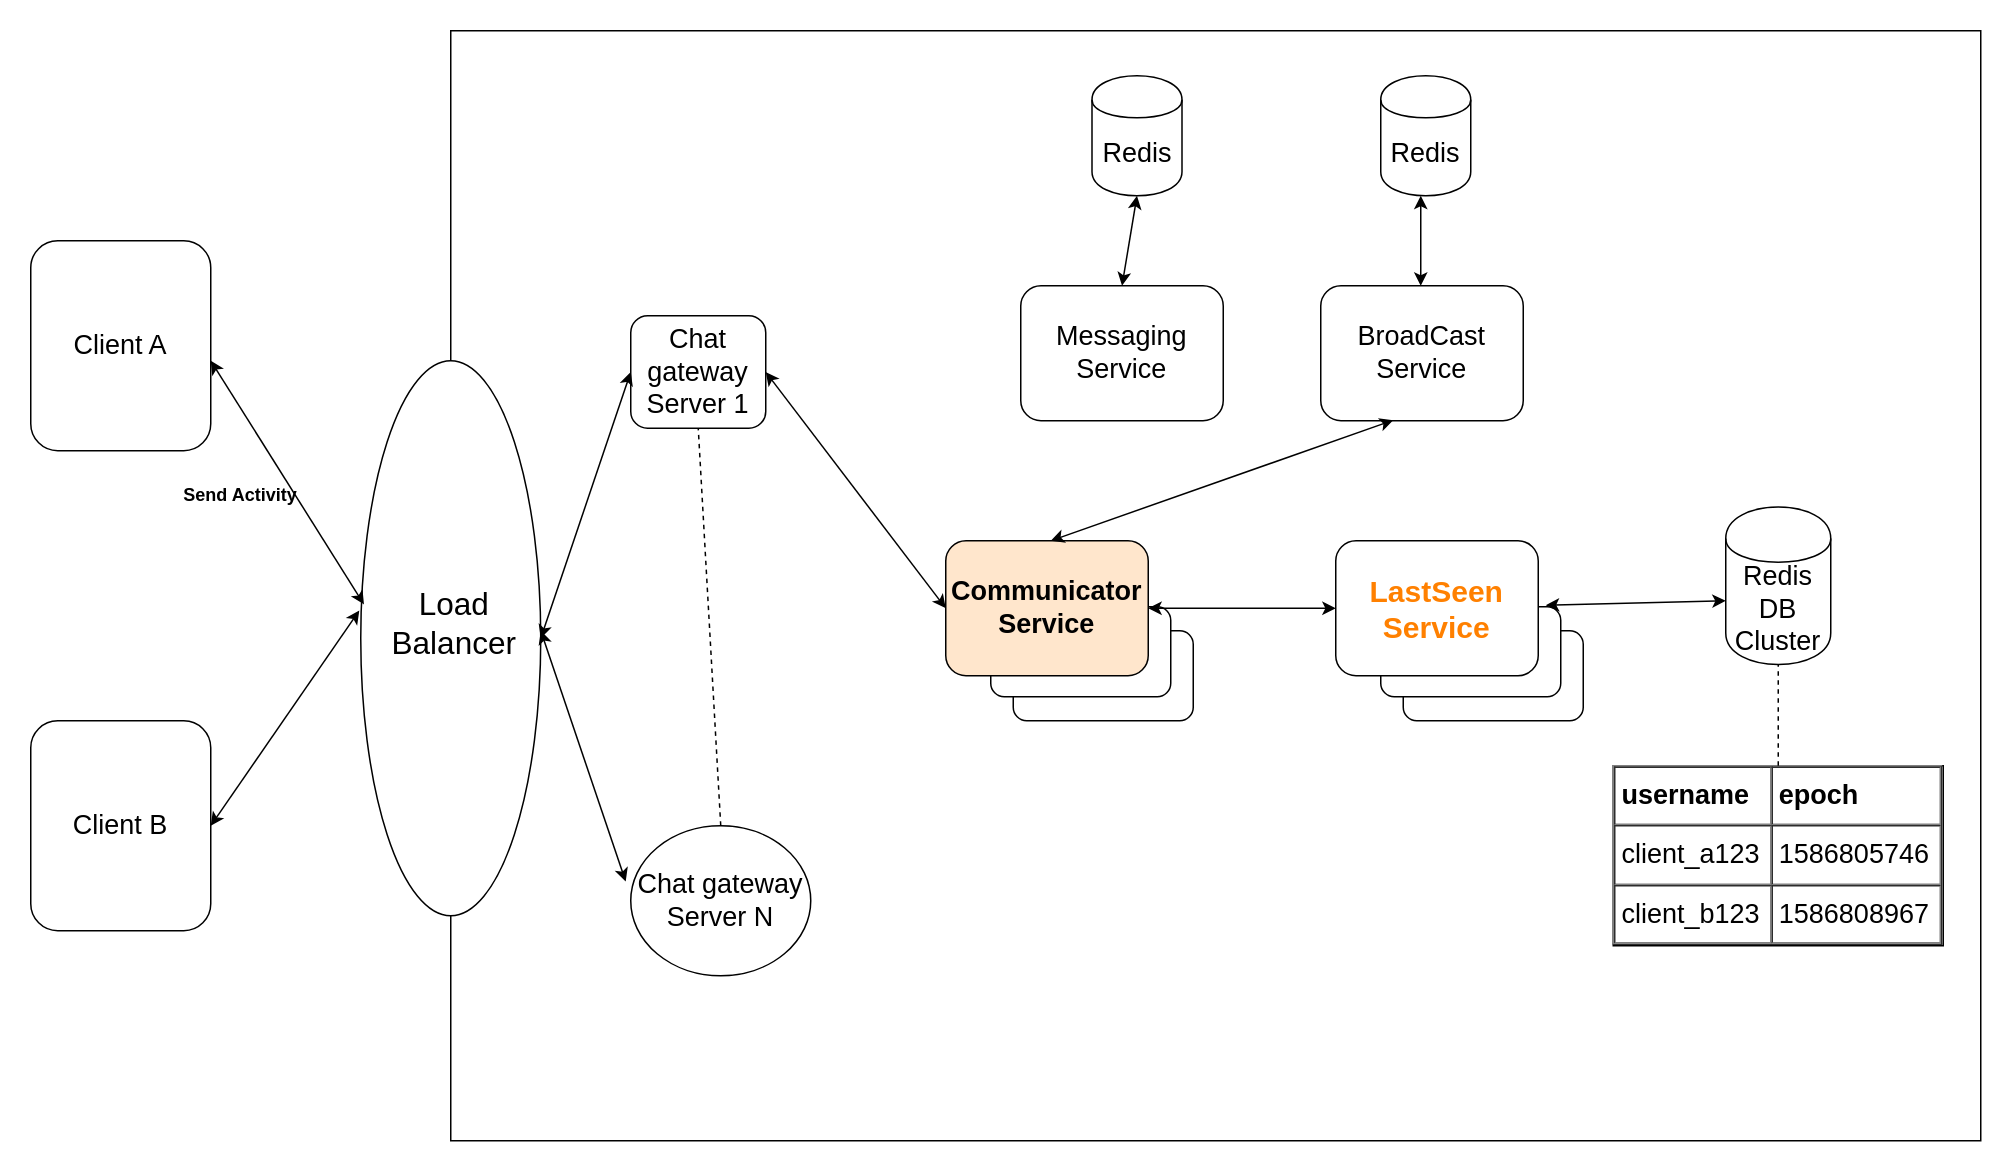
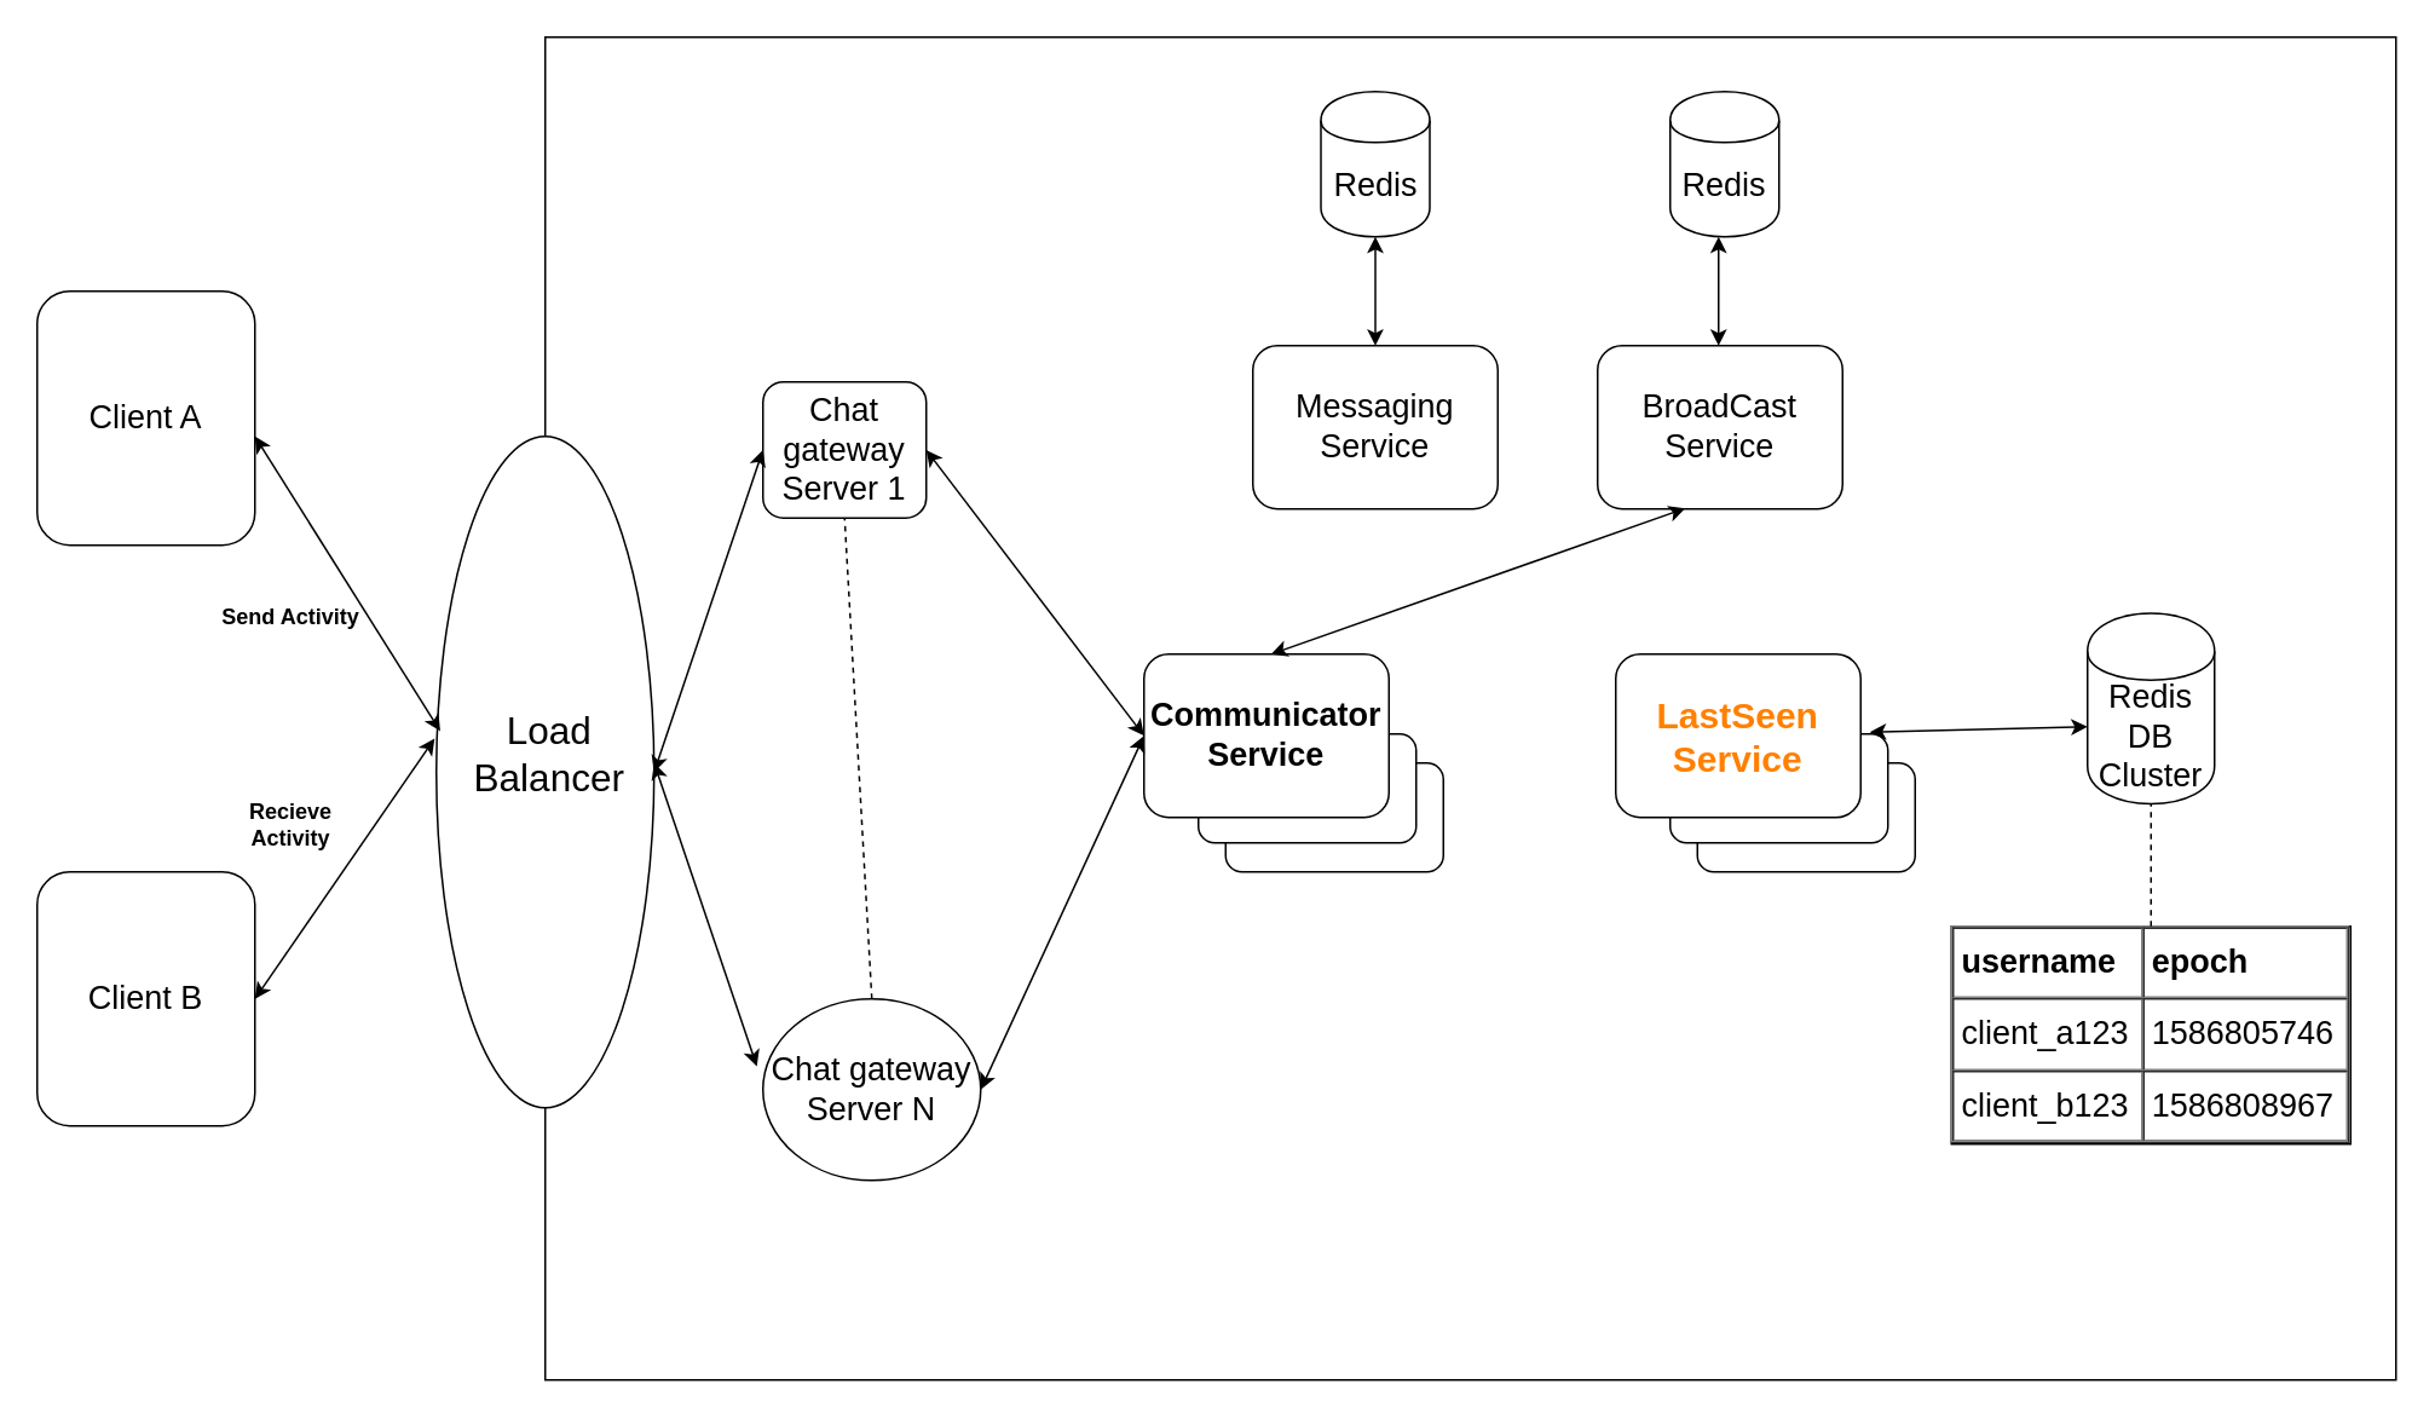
  <mxCell id="0" />
  <mxCell id="1" parent="0" />
  <mxCell id="2" value="" style="rounded=0;whiteSpace=wrap;html=1;" vertex="1" parent="1"><mxGeometry x="300" width="1020" height="740" as="geometry" y="20" /></mxCell>
  <mxCell id="3" value="" style="rounded=1;whiteSpace=wrap;html=1;fontSize=13;" vertex="1" parent="1"><mxGeometry x="675" y="420" width="120" height="60" as="geometry" /></mxCell>
  <mxCell id="4" value="" style="rounded=1;whiteSpace=wrap;html=1;fontSize=13;" vertex="1" parent="1"><mxGeometry x="660" y="404" width="120" height="60" as="geometry" /></mxCell>
- <mxCell id="5" value="Communicator Service" style="rounded=1;whiteSpace=wrap;html=1;fontSize=18;fontStyle=1;fillColor=#ffe6cc;" vertex="1" parent="1"><mxGeometry x="630" y="360" width="135" height="90" as="geometry" /></mxCell>
+ <mxCell id="5" value="Communicator Service" style="rounded=1;whiteSpace=wrap;html=1;fontSize=18;fontStyle=1" vertex="1" parent="1"><mxGeometry x="630" y="360" width="135" height="90" as="geometry" /></mxCell>
  <mxCell id="6" value="" style="ellipse;whiteSpace=wrap;html=1;" vertex="1" parent="1"><mxGeometry x="240" y="240" width="120" height="370" as="geometry" /></mxCell>
  <mxCell id="7" value="&lt;font style=&quot;font-size: 18px&quot;&gt;Client A&lt;/font&gt;" style="rounded=1;whiteSpace=wrap;html=1;" vertex="1" parent="1"><mxGeometry x="20" y="160" width="120" height="140" as="geometry" /></mxCell>
  <mxCell id="8" value="&lt;font style=&quot;font-size: 21px&quot;&gt;Load Balancer&lt;/font&gt;" style="text;html=1;strokeColor=none;fillColor=none;align=center;verticalAlign=middle;whiteSpace=wrap;rounded=0;" vertex="1" parent="1"><mxGeometry x="275" y="330" width="55" height="170" as="geometry" /></mxCell>
  <mxCell id="9" value="&lt;font style=&quot;font-size: 18px&quot;&gt;Client B&lt;/font&gt;" style="rounded=1;whiteSpace=wrap;html=1;" vertex="1" parent="1"><mxGeometry x="20" y="480" width="120" height="140" as="geometry" /></mxCell>
  <mxCell id="10" value="" style="endArrow=classic;startArrow=classic;html=1;fontSize=26;entryX=0.018;entryY=0.439;entryDx=0;entryDy=0;entryPerimeter=0;" edge="1" parent="1" target="6"><mxGeometry width="50" height="50" relative="1" as="geometry"><mxPoint x="140" y="240" as="sourcePoint" /><mxPoint x="190" y="190" as="targetPoint" /></mxGeometry></mxCell>
  <mxCell id="11" value="" style="endArrow=classic;startArrow=classic;html=1;fontSize=26;entryX=-0.008;entryY=0.45;entryDx=0;entryDy=0;entryPerimeter=0;" edge="1" parent="1" target="6"><mxGeometry width="50" height="50" relative="1" as="geometry"><mxPoint x="140" y="550" as="sourcePoint" /><mxPoint x="190" y="500" as="targetPoint" /></mxGeometry></mxCell>
  <mxCell id="12" value="&lt;font style=&quot;font-size: 18px&quot;&gt;Chat gateway Server 1&lt;/font&gt;" style="rounded=1;whiteSpace=wrap;html=1;fontSize=13;" vertex="1" parent="1"><mxGeometry x="420" y="210" width="90" height="75" as="geometry" /></mxCell>
  <mxCell id="13" value="&lt;font style=&quot;font-size: 18px&quot;&gt;Chat gateway Server N&lt;/font&gt;" style="ellipse;whiteSpace=wrap;html=1;fontSize=13;" vertex="1" parent="1"><mxGeometry x="420" y="550" width="120" height="100" as="geometry" /></mxCell>
  <mxCell id="14" value="" style="endArrow=none;dashed=1;html=1;fontSize=13;entryX=0.5;entryY=1;entryDx=0;entryDy=0;exitX=0.5;exitY=0;exitDx=0;exitDy=0;" edge="1" parent="1" source="13" target="12"><mxGeometry width="50" height="50" relative="1" as="geometry"><mxPoint x="490" y="460" as="sourcePoint" /><mxPoint x="540" y="410" as="targetPoint" /></mxGeometry></mxCell>
  <mxCell id="15" value="" style="endArrow=classic;startArrow=classic;html=1;fontSize=13;entryX=0;entryY=0.5;entryDx=0;entryDy=0;exitX=1;exitY=0.5;exitDx=0;exitDy=0;" edge="1" parent="1" source="6" target="12"><mxGeometry width="50" height="50" relative="1" as="geometry"><mxPoint x="370" y="430" as="sourcePoint" /><mxPoint x="420" y="380" as="targetPoint" /></mxGeometry></mxCell>
  <mxCell id="16" value="" style="endArrow=classic;startArrow=classic;html=1;fontSize=13;exitX=-0.028;exitY=0.372;exitDx=0;exitDy=0;exitPerimeter=0;" edge="1" parent="1" source="13"><mxGeometry width="50" height="50" relative="1" as="geometry"><mxPoint x="390" y="460" as="sourcePoint" /><mxPoint x="360" y="420" as="targetPoint" /></mxGeometry></mxCell>
- <mxCell id="17" value="" style="endArrow=classic;startArrow=classic;html=1;fontSize=13;exitX=1;exitY=0.5;exitDx=0;exitDy=0;entryX=0;entryY=0.5;entryDx=0;entryDy=0;" edge="1" parent="1" source="5" target="20"><mxGeometry width="50" height="50" relative="1" as="geometry"><mxPoint x="840" y="430" as="sourcePoint" /><mxPoint x="880" y="405" as="targetPoint" /></mxGeometry></mxCell>
  <mxCell id="18" value="" style="rounded=1;whiteSpace=wrap;html=1;fontSize=13;" vertex="1" parent="1"><mxGeometry x="935" y="420" width="120" height="60" as="geometry" /></mxCell>
  <mxCell id="19" value="" style="rounded=1;whiteSpace=wrap;html=1;fontSize=13;" vertex="1" parent="1"><mxGeometry x="920" y="404" width="120" height="60" as="geometry" /></mxCell>
  <mxCell id="20" value="&lt;b&gt;&lt;font style=&quot;font-size: 20px&quot;&gt;LastSeen Service&lt;/font&gt;&lt;/b&gt;" style="rounded=1;whiteSpace=wrap;html=1;fontSize=13;fontColor=#FF8000;" vertex="1" parent="1"><mxGeometry x="890" y="360" width="135" height="90" as="geometry" /></mxCell>
  <mxCell id="21" value="&lt;font style=&quot;font-size: 18px&quot;&gt;Redis DB Cluster&lt;/font&gt;" style="shape=cylinder;whiteSpace=wrap;html=1;boundedLbl=1;backgroundOutline=1;fontSize=13;" vertex="1" parent="1"><mxGeometry x="1150" y="337.5" width="70" height="105" as="geometry" /></mxCell>
  <mxCell id="22" value="" style="endArrow=classic;startArrow=classic;html=1;fontSize=13;" edge="1" parent="1"><mxGeometry width="50" height="50" relative="1" as="geometry"><mxPoint x="1030" y="403" as="sourcePoint" /><mxPoint x="1150" y="400" as="targetPoint" /></mxGeometry></mxCell>
  <mxCell id="23" value="" style="endArrow=classic;startArrow=classic;html=1;fontSize=13;exitX=1;exitY=0.5;exitDx=0;exitDy=0;entryX=0;entryY=0.5;entryDx=0;entryDy=0;" edge="1" parent="1" source="12" target="5"><mxGeometry width="50" height="50" relative="1" as="geometry"><mxPoint x="830" y="330" as="sourcePoint" /><mxPoint x="880" y="280" as="targetPoint" /></mxGeometry></mxCell>
- <mxCell id="25" value="&lt;font style=&quot;font-size: 18px&quot;&gt;Messaging Service&lt;/font&gt;" style="rounded=1;whiteSpace=wrap;html=1;fontSize=13;" vertex="1" parent="1"><mxGeometry x="680" y="190" width="135" height="90" as="geometry" /></mxCell>
+ <mxCell id="24" value="" style="endArrow=classic;startArrow=classic;html=1;fontSize=13;entryX=0;entryY=0.5;entryDx=0;entryDy=0;exitX=1;exitY=0.5;exitDx=0;exitDy=0;" edge="1" parent="1" source="13" target="5"><mxGeometry width="50" height="50" relative="1" as="geometry"><mxPoint x="540" y="510" as="sourcePoint" /><mxPoint x="590" y="460" as="targetPoint" /></mxGeometry></mxCell>
+ <mxCell id="25" value="&lt;font style=&quot;font-size: 18px&quot;&gt;Messaging Service&lt;/font&gt;" style="rounded=1;whiteSpace=wrap;html=1;fontSize=13;" vertex="1" parent="1"><mxGeometry x="690" y="190" width="135" height="90" as="geometry" /></mxCell>
  <mxCell id="26" value="&lt;font style=&quot;font-size: 18px&quot;&gt;BroadCast Service&lt;/font&gt;" style="rounded=1;whiteSpace=wrap;html=1;fontSize=13;" vertex="1" parent="1"><mxGeometry x="880" y="190" width="135" height="90" as="geometry" /></mxCell>
  <mxCell id="27" value="&lt;font style=&quot;font-size: 18px&quot;&gt;Redis&lt;/font&gt;" style="shape=cylinder;whiteSpace=wrap;html=1;boundedLbl=1;backgroundOutline=1;fontSize=13;" vertex="1" parent="1"><mxGeometry x="727.5" y="50" width="60" height="80" as="geometry" /></mxCell>
  <mxCell id="28" value="&lt;font style=&quot;font-size: 18px&quot;&gt;Redis&lt;/font&gt;" style="shape=cylinder;whiteSpace=wrap;html=1;boundedLbl=1;backgroundOutline=1;fontSize=13;" vertex="1" parent="1"><mxGeometry x="920" y="50" width="60" height="80" as="geometry" /></mxCell>
  <mxCell id="29" value="" style="endArrow=classic;startArrow=classic;html=1;fontSize=13;exitX=0.5;exitY=0;exitDx=0;exitDy=0;entryX=0.5;entryY=1;entryDx=0;entryDy=0;" edge="1" parent="1" source="25" target="27"><mxGeometry width="50" height="50" relative="1" as="geometry"><mxPoint x="600" y="150" as="sourcePoint" /><mxPoint x="650" y="100" as="targetPoint" /></mxGeometry></mxCell>
  <mxCell id="30" value="" style="endArrow=classic;startArrow=classic;html=1;fontSize=13;exitX=0.5;exitY=0;exitDx=0;exitDy=0;entryX=0.5;entryY=1;entryDx=0;entryDy=0;" edge="1" parent="1"><mxGeometry width="50" height="50" relative="1" as="geometry"><mxPoint x="946.67" y="190" as="sourcePoint" /><mxPoint x="946.67" y="130" as="targetPoint" /></mxGeometry></mxCell>
  <mxCell id="31" value="" style="endArrow=classic;startArrow=classic;html=1;fontSize=13;entryX=0.358;entryY=0.996;entryDx=0;entryDy=0;entryPerimeter=0;" edge="1" parent="1" target="26"><mxGeometry width="50" height="50" relative="1" as="geometry"><mxPoint x="700" y="360" as="sourcePoint" /><mxPoint x="860" y="300" as="targetPoint" /></mxGeometry></mxCell>
  <mxCell id="32" value="&lt;table cellpadding=&quot;4&quot; cellspacing=&quot;0&quot; border=&quot;1&quot; style=&quot;font-size: 18px ; width: 100% ; height: 100%&quot;&gt;&lt;tbody&gt;&lt;tr&gt;&lt;th&gt;&lt;font style=&quot;font-size: 18px&quot;&gt;username&lt;/font&gt;&lt;/th&gt;&lt;th&gt;epoch&lt;/th&gt;&lt;/tr&gt;&lt;tr&gt;&lt;td&gt;client_a123&lt;/td&gt;&lt;td&gt;&lt;span style=&quot;font-family: monospace ; font-size: 0px&quot;&gt;%3CmxGraphModel%3E%3Croot%3E%3CmxCell%20id%3D%220%22%2F%3E%3CmxCell%20id%3D%221%22%20parent%3D%220%22%2F%3E%3CmxCell%20id%3D%222%22%20value%3D%22%22%20style%3D%22endArrow%3Dclassic%3BstartArrow%3Dclassic%3Bhtml%3D1%3BfontSize%3D13%3BexitX%3D0.5%3BexitY%3D0%3BexitDx%3D0%3BexitDy%3D0%3BentryX%3D0.5%3BentryY%3D1%3BentryDx%3D0%3BentryDy%3D0%3B%22%20edge%3D%221%22%20parent%3D%221%22%3E%3CmxGeometry%20width%3D%2250%22%20height%3D%2250%22%20relative%3D%221%22%20as%3D%22geometry%22%3E%3CmxPoint%20x%3D%22667.5%22%20y%3D%22170.0%22%20as%3D%22sourcePoint%22%2F%3E%3CmxPoint%20x%3D%22667.5%22%20y%3D%22110.0%22%20as%3D%22targetPoint%22%2F%3E%3C%2FmxGeometry%3E%3C%2FmxCell%3E%3C%2Froot%3E%3C%2FmxGraphModel%3E&lt;/span&gt;1586805746&lt;/td&gt;&lt;/tr&gt;&lt;tr&gt;&lt;td&gt;client_b123&lt;/td&gt;&lt;td&gt;1586808967&lt;/td&gt;&lt;/tr&gt;&lt;/tbody&gt;&lt;/table&gt; " style="verticalAlign=top;align=left;overflow=fill;fontSize=12;fontFamily=Helvetica;html=1" vertex="1" parent="1"><mxGeometry x="1075" y="510" width="220" height="120" as="geometry" /></mxCell>
  <mxCell id="33" value="" style="endArrow=none;dashed=1;html=1;fontSize=29;entryX=0.5;entryY=1;entryDx=0;entryDy=0;exitX=0.5;exitY=0;exitDx=0;exitDy=0;" edge="1" parent="1" source="32" target="21"><mxGeometry width="50" height="50" relative="1" as="geometry"><mxPoint x="1100" y="580" as="sourcePoint" /><mxPoint x="1150" y="530" as="targetPoint" /></mxGeometry></mxCell>
- <mxCell id="34" value="Send Activity" style="text;html=1;strokeColor=none;fillColor=none;align=center;verticalAlign=middle;whiteSpace=wrap;rounded=0;fontSize=12;fontColor=#000000;fontStyle=1" vertex="1" parent="1"><mxGeometry x="120" y="320" width="80" height="20" as="geometry" /></mxCell>
+ <mxCell id="34" value="Send Activity" style="text;html=1;strokeColor=none;fillColor=none;align=center;verticalAlign=middle;whiteSpace=wrap;rounded=0;fontSize=12;fontColor=#000000;fontStyle=1" vertex="1" parent="1"><mxGeometry x="120" y="330" width="80" height="20" as="geometry" /></mxCell>
+ <mxCell id="35" value="Recieve Activity" style="text;html=1;strokeColor=none;fillColor=none;align=center;verticalAlign=middle;whiteSpace=wrap;rounded=0;fontSize=12;fontColor=#000000;fontStyle=1" vertex="1" parent="1"><mxGeometry x="120" y="444" width="80" height="20" as="geometry" /></mxCell>
